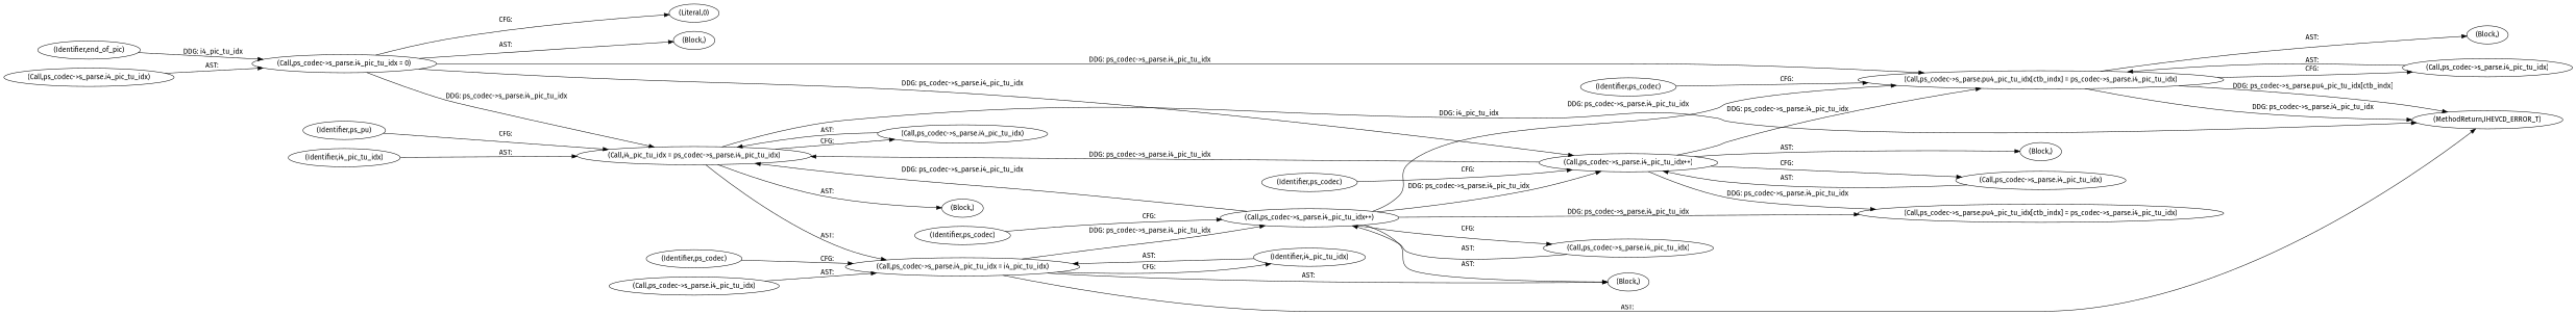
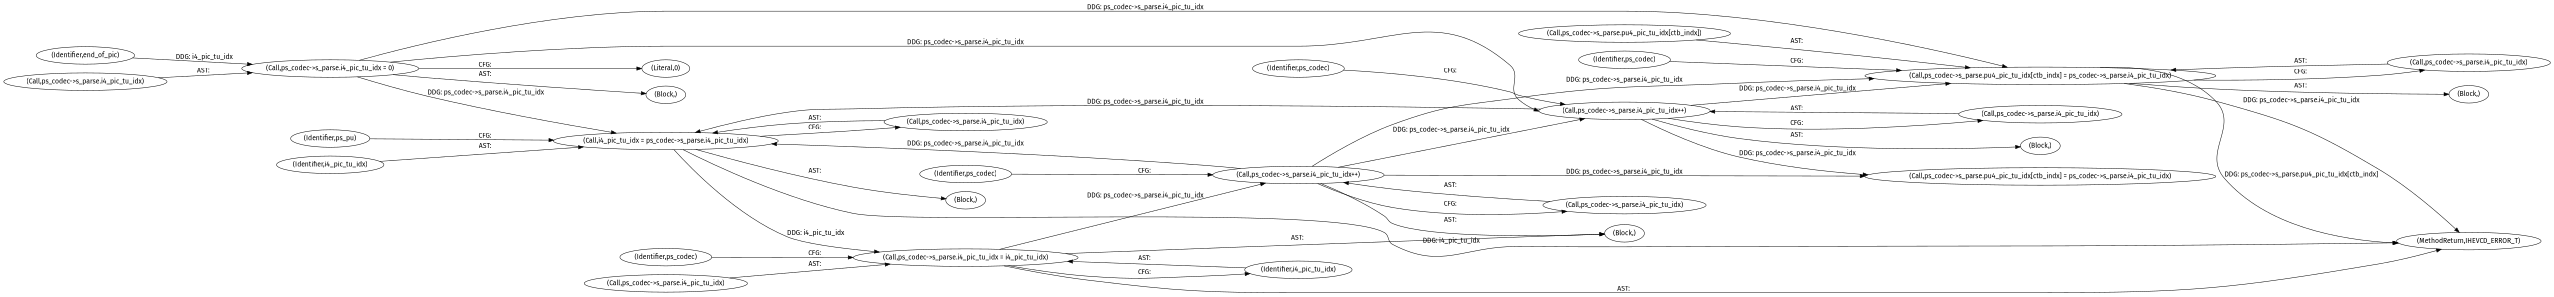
  digraph {
    fontname="Fira Sans"
    rankdir=LR
    node [fontname="Fira Sans"]
    edge [fontname="Fira Sans"]
    n1 [label="(Call,ps_codec->s_parse.pu4_pic_tu_idx[ctb_indx] = ps_codec->s_parse.i4_pic_tu_idx)"]
    n2 [label="(Block,)"]
    n3 [label="(Call,ps_codec->s_parse.i4_pic_tu_idx)"]
    n4 [label="(MethodReturn,IHEVCD_ERROR_T)"]
    n5 [label="(Call,ps_codec->s_parse.i4_pic_tu_idx++)"]
    n6 [label="(Call,i4_pic_tu_idx = ps_codec->s_parse.i4_pic_tu_idx)"]
    n7 [label="(Call,ps_codec->s_parse.i4_pic_tu_idx++)"]
    n8 [label="(Call,ps_codec->s_parse.i4_pic_tu_idx)"]
    n9 [label="(Call,ps_codec->s_parse.pu4_pic_tu_idx[ctb_indx] = ps_codec->s_parse.i4_pic_tu_idx)"]
    n10 [label="(Block,)"]
    n11 [label="(Call,ps_codec->s_parse.i4_pic_tu_idx = i4_pic_tu_idx)"]
    n12 [label="(Block,)"]
    n13 [label="(Call,ps_codec->s_parse.i4_pic_tu_idx)"]
    n14 [label="(Block,)"]
    n15 [label="(Call,ps_codec->s_parse.i4_pic_tu_idx)"]
    n16 [label="(Identifier,i4_pic_tu_idx)"]
    n17 [label="(Call,ps_codec->s_parse.i4_pic_tu_idx = 0)"]
    n18 [label="(Literal,0)"]
    n19 [label="(Block,)"]
    n20 [label="(Identifier,ps_codec)"]
    n21 [label="(Identifier,end_of_pic)"]
    n22 [label="(Call,ps_codec->s_parse.i4_pic_tu_idx)"]
    n23 [label="(Call,ps_codec->s_parse.i4_pic_tu_idx)"]
+   n24 [label="(Call,ps_codec->s_parse.pu4_pic_tu_idx[ctb_indx])"]
    n25 [label="(Identifier,ps_codec)"]
    n26 [label="(Identifier,ps_codec)"]
    n27 [label="(Identifier,i4_pic_tu_idx)"]
    n28 [label="(Identifier,ps_pu)"]
    n29 [label="(Identifier,ps_codec)"]
    n1 -> n2 [label="AST: "]
    n1 -> n3 [label="CFG: "]
    n1 -> n4 [label="DDG: ps_codec->s_parse.i4_pic_tu_idx"]
    n1 -> n4 [label="DDG: ps_codec->s_parse.pu4_pic_tu_idx[ctb_indx]"]
    n3 -> n1 [label="AST: "]
    n5 -> n1 [label="DDG: ps_codec->s_parse.i4_pic_tu_idx"]
    n5 -> n6 [label="DDG: ps_codec->s_parse.i4_pic_tu_idx"]
    n5 -> n7 [label="DDG: ps_codec->s_parse.i4_pic_tu_idx"]
    n5 -> n8 [label="CFG: "]
    n5 -> n9 [label="DDG: ps_codec->s_parse.i4_pic_tu_idx"]
    n5 -> n10 [label="AST: "]
    n6 -> n4 [label="DDG: i4_pic_tu_idx"]
-   n6 -> n11 [label="AST: "]
+   n6 -> n11 [label="DDG: i4_pic_tu_idx"]
    n6 -> n12 [label="AST: "]
    n6 -> n13 [label="CFG: "]
    n7 -> n1 [label="DDG: ps_codec->s_parse.i4_pic_tu_idx"]
    n7 -> n6 [label="DDG: ps_codec->s_parse.i4_pic_tu_idx"]
    n7 -> n9 [label="DDG: ps_codec->s_parse.i4_pic_tu_idx"]
    n7 -> n14 [label="AST: "]
    n7 -> n15 [label="CFG: "]
    n8 -> n5 [label="AST: "]
    n11 -> n4 [label="AST: "]
    n11 -> n5 [label="DDG: ps_codec->s_parse.i4_pic_tu_idx"]
    n11 -> n10 [label="AST: "]
    n11 -> n16 [label="CFG: "]
    n13 -> n6 [label="AST: "]
    n15 -> n7 [label="AST: "]
    n16 -> n11 [label="AST: "]
    n17 -> n1 [label="DDG: ps_codec->s_parse.i4_pic_tu_idx"]
    n17 -> n6 [label="DDG: ps_codec->s_parse.i4_pic_tu_idx"]
    n17 -> n7 [label="DDG: ps_codec->s_parse.i4_pic_tu_idx"]
    n17 -> n18 [label="CFG: "]
    n17 -> n19 [label="AST: "]
    n20 -> n11 [label="CFG: "]
    n21 -> n17 [label="DDG: i4_pic_tu_idx"]
    n22 -> n17 [label="AST: "]
    n23 -> n11 [label="AST: "]
+   n24 -> n1 [label="AST: "]
    n25 -> n5 [label="CFG: "]
    n26 -> n1 [label="CFG: "]
    n27 -> n6 [label="AST: "]
    n28 -> n6 [label="CFG: "]
    n29 -> n7 [label="CFG: "]
  }
